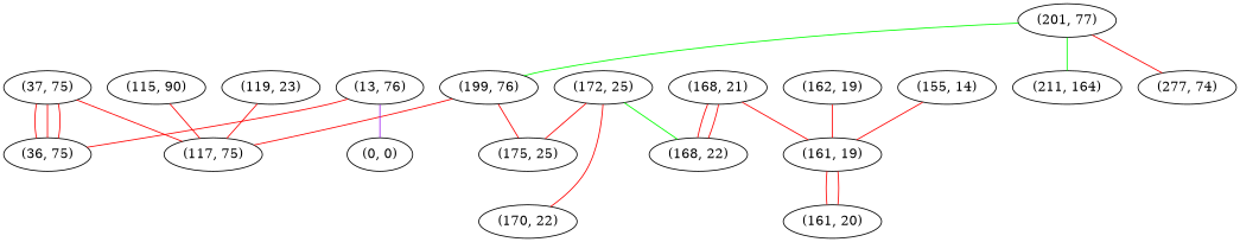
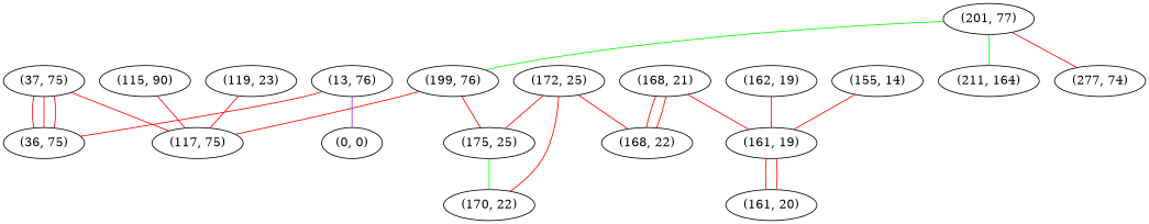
  graph {
    edge [color=red weight=1]
    "(201, 77)"
    "(199, 76)"
    "(211, 164)"
    "(277, 74)"
    "(117, 75)"
    "(175, 25)"
    "(13, 76)"
    "(0, 0)"
    "(36, 75)"
    "(162, 19)"
    "(161, 19)"
    "(161, 20)"
    "(168, 21)"
    "(168, 22)"
    "(155, 14)"
    "(37, 75)"
    "(170, 22)"
    "(172, 25)"
    "(115, 90)"
    "(119, 23)"
    "(201, 77)" -- "(199, 76)" [color=green]
    "(201, 77)" -- "(211, 164)" [color=green]
    "(201, 77)" -- "(277, 74)"
    "(199, 76)" -- "(117, 75)"
    "(199, 76)" -- "(175, 25)"
+   "(175, 25)" -- "(170, 22)" [color=green weight=2]
    "(13, 76)" -- "(0, 0)" [color=purple weight=4]
    "(13, 76)" -- "(36, 75)"
    "(162, 19)" -- "(161, 19)"
    "(161, 19)" -- "(161, 20)"
    "(161, 19)" -- "(161, 20)"
    "(168, 21)" -- "(161, 19)"
    "(168, 21)" -- "(168, 22)"
    "(168, 21)" -- "(168, 22)"
    "(155, 14)" -- "(161, 19)"
    "(37, 75)" -- "(117, 75)"
    "(37, 75)" -- "(36, 75)"
    "(37, 75)" -- "(36, 75)"
    "(37, 75)" -- "(36, 75)"
    "(172, 25)" -- "(175, 25)"
-   "(172, 25)" -- "(168, 22)" [color=green weight=2]
+   "(172, 25)" -- "(168, 22)" [weight=2]
    "(172, 25)" -- "(170, 22)"
    "(115, 90)" -- "(117, 75)"
    "(119, 23)" -- "(117, 75)"
  }
